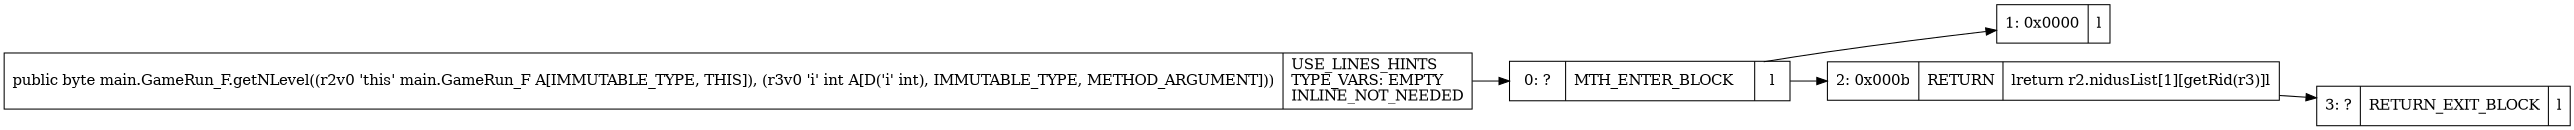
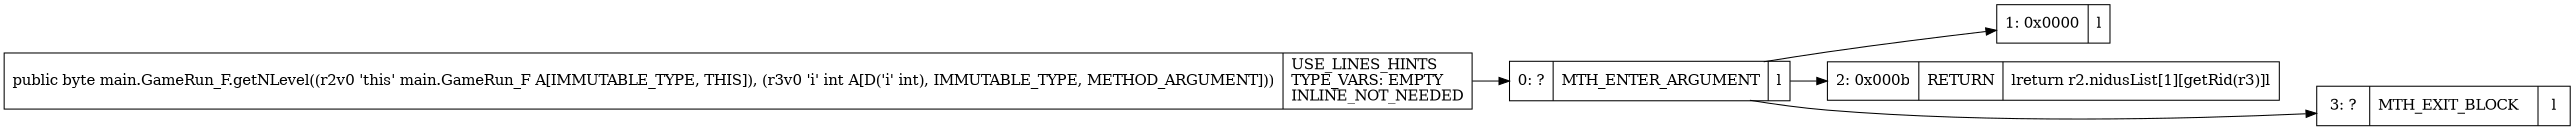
  digraph {
    rankdir=LR
    node [shape=record]
-   n1 [label="{0\:\ ?|MTH_ENTER_BLOCK\l|l}"]
+   n1 [label="{0\:\ ?|MTH_ENTER_ARGUMENT\l|l}"]
    n2 [label="{1\:\ 0x0000|l}"]
    n3 [label="{2\:\ 0x000b|RETURN\l|lreturn r2.nidusList[1][getRid(r3)]l}"]
-   n4 [label="{3\:\ ?|RETURN_EXIT_BLOCK\l|l}"]
+   n4 [label="{3\:\ ?|MTH_EXIT_BLOCK\l|l}"]
    n5 [label="{public byte main.GameRun_F.getNLevel((r2v0 'this' main.GameRun_F A[IMMUTABLE_TYPE, THIS]), (r3v0 'i' int A[D('i' int), IMMUTABLE_TYPE, METHOD_ARGUMENT]))  | USE_LINES_HINTS\lTYPE_VARS: EMPTY\lINLINE_NOT_NEEDED\l}"]
    n1 -> n2
    n1 -> n3
-   n3 -> n4
+   n1 -> n4
    n5 -> n1
  }
